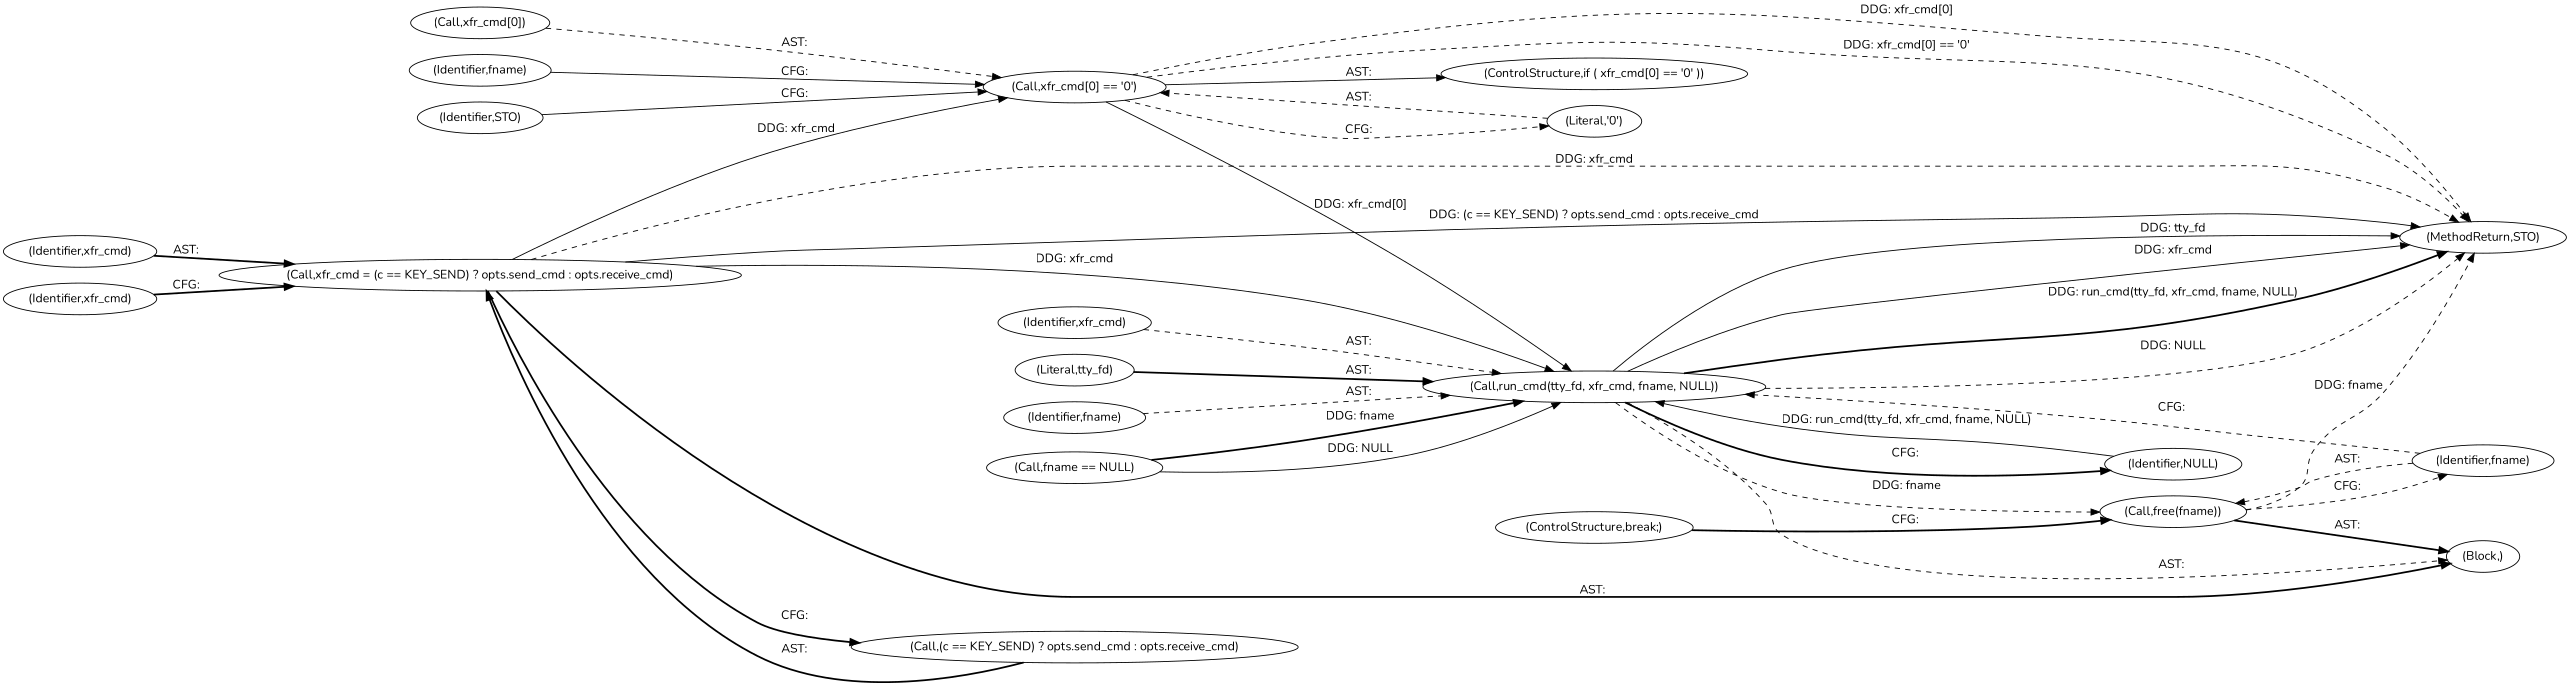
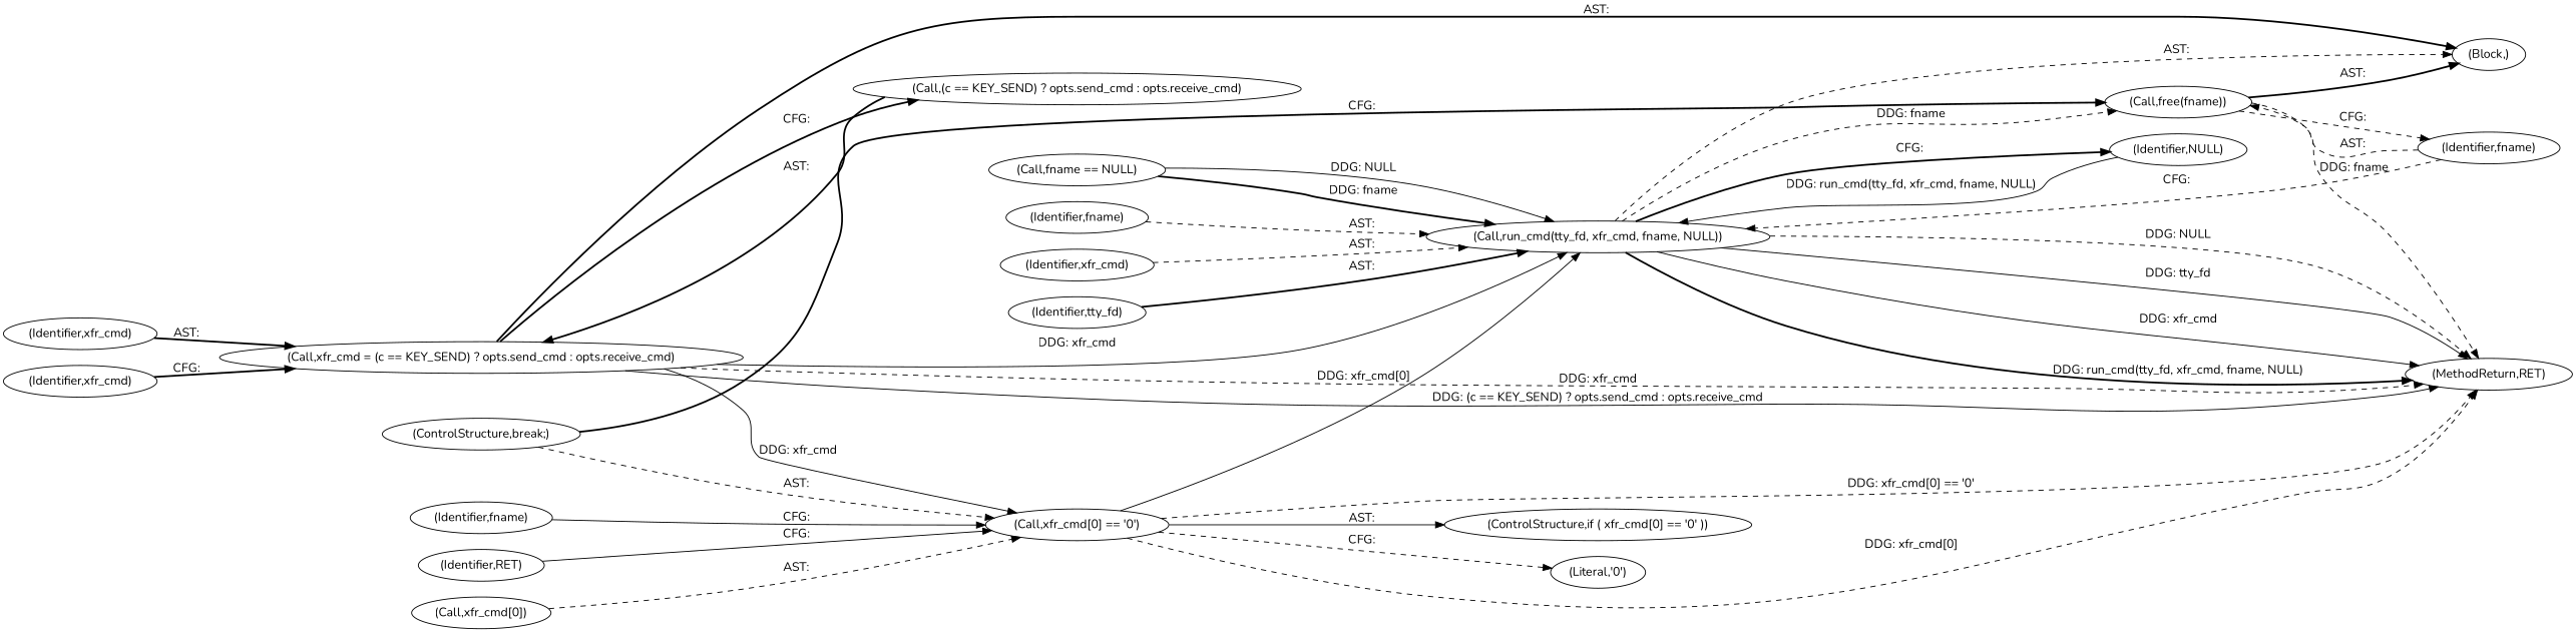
  digraph {
    fontname=Nunito
    rankdir=LR
    node [fontname=Nunito]
    edge [fontname=Nunito style=dashed]
    n1 [label="(Call,xfr_cmd[0] == '\0')"]
    n2 [label="(Call,run_cmd(tty_fd, xfr_cmd, fname, NULL))"]
-   n3 [label="(MethodReturn,STO)"]
+   n3 [label="(MethodReturn,RET)"]
    n4 [label="(Literal,'\0')"]
    n5 [label="(ControlStructure,if ( xfr_cmd[0] == '\0' ))"]
    n6 [label="(Block,)"]
    n7 [label="(Call,free(fname))"]
    n8 [label="(Identifier,NULL)"]
    n9 [label="(Call,xfr_cmd = (c == KEY_SEND) ? opts.send_cmd : opts.receive_cmd)"]
    n10 [label="(Call,(c == KEY_SEND) ? opts.send_cmd : opts.receive_cmd)"]
    n11 [label="(Identifier,fname)"]
    n12 [label="(Call,xfr_cmd[0])"]
    n13 [label="(Identifier,xfr_cmd)"]
    n14 [label="(Identifier,fname)"]
    n15 [label="(Identifier,xfr_cmd)"]
    n16 [label="(Identifier,fname)"]
    n17 [label="(Identifier,xfr_cmd)"]
-   n18 [label="(Identifier,STO)"]
-   n19 [label="(Literal,tty_fd)"]
+   n18 [label="(Identifier,RET)"]
+   n19 [label="(Identifier,tty_fd)"]
    n20 [label="(Call,fname == NULL)"]
    n21 [label="(ControlStructure,break;)"]
    n1 -> n2 [label="DDG: xfr_cmd[0]" style=solid]
    n1 -> n3 [label="DDG: xfr_cmd[0] == '\0'"]
    n1 -> n3 [label="DDG: xfr_cmd[0]"]
    n1 -> n4 [label="CFG: "]
    n1 -> n5 [label="AST: " style=solid]
    n2 -> n3 [label="DDG: tty_fd" style=solid]
    n2 -> n3 [label="DDG: xfr_cmd" style=solid]
    n2 -> n3 [label="DDG: run_cmd(tty_fd, xfr_cmd, fname, NULL)" style=bold]
    n2 -> n3 [label="DDG: NULL"]
    n2 -> n6 [label="AST: "]
    n2 -> n7 [label="DDG: fname"]
    n2 -> n8 [label="CFG: " style=bold]
-   n4 -> n1 [label="AST: "]
+   n21 -> n1 [label="AST: "]
    n7 -> n3 [label="DDG: fname"]
    n7 -> n6 [label="AST: " style=bold]
    n7 -> n11 [label="CFG: "]
    n8 -> n2 [label="DDG: run_cmd(tty_fd, xfr_cmd, fname, NULL)" style=solid]
    n9 -> n1 [label="DDG: xfr_cmd" style=solid]
    n9 -> n2 [label="DDG: xfr_cmd" style=solid]
    n9 -> n3 [label="DDG: xfr_cmd"]
    n9 -> n3 [label="DDG: (c == KEY_SEND) ? opts.send_cmd : opts.receive_cmd" style=solid]
    n9 -> n6 [label="AST: " style=bold]
    n9 -> n10 [label="CFG: " style=bold]
    n10 -> n9 [label="AST: " style=bold]
    n11 -> n2 [label="CFG: "]
    n11 -> n7 [label="AST: "]
    n12 -> n1 [label="AST: "]
    n13 -> n9 [label="AST: " style=bold]
    n14 -> n2 [label="AST: "]
    n15 -> n2 [label="AST: "]
    n16 -> n1 [label="CFG: " style=solid]
    n17 -> n9 [label="CFG: " style=bold]
    n18 -> n1 [label="CFG: " style=solid]
    n19 -> n2 [label="AST: " style=bold]
    n20 -> n2 [label="DDG: fname" style=bold]
    n20 -> n2 [label="DDG: NULL" style=solid]
    n21 -> n7 [label="CFG: " style=bold]
  }
